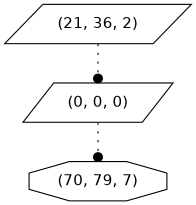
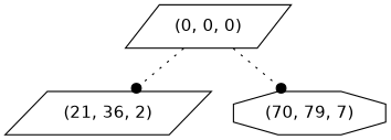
  digraph {
    fontname="DejaVu Sans"
    node [fontname="DejaVu Sans" shape=parallelogram]
    edge [arrowhead=dot fontname="DejaVu Sans" style=dotted]
    n1 [label="(21, 36, 2)"]
    "(0, 0, 0)"
    "(70, 79, 7)" [shape=octagon]
-   n1 -> "(0, 0, 0)"
+   "(0, 0, 0)" -> n1
    "(0, 0, 0)" -> "(70, 79, 7)"
  }
